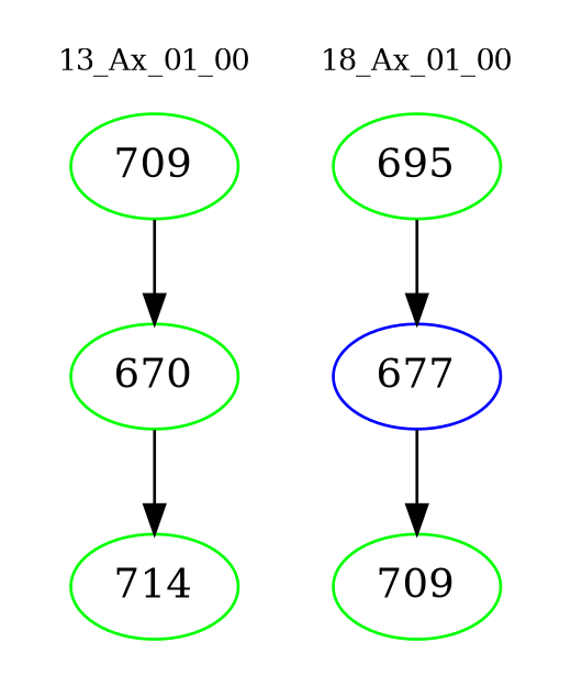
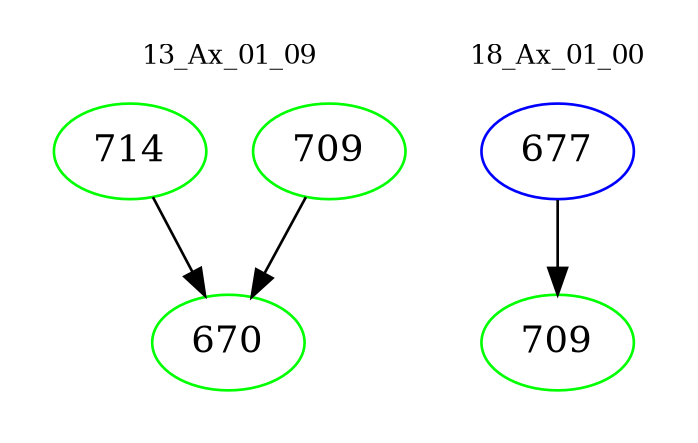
  digraph {
    node [color=green]
    edge [color=black]
    n1 [label=709]
    n2 [label=670]
    n3 [label=714]
-   n4 [label=695]
    n5 [color=blue label=677]
    n6 [label=709]
    subgraph cluster_1 {
      color=white
      fontsize=10
-     label="13_Ax_01_00"
+     label="13_Ax_01_09"
      n1
      n2
      n3
    }
    subgraph cluster_2 {
      color=white
      fontsize=10
      label="18_Ax_01_00"
-     n4
      n5
      n6
    }
    n1 -> n2
-   n2 -> n3
-   n4 -> n5
+   n3 -> n2
    n5 -> n6
  }
